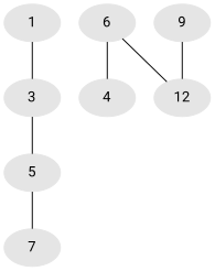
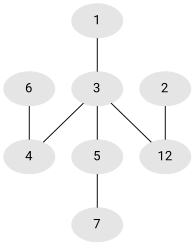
  graph {
    fontname="Roboto Mono"
    node [color=gray90 fontname="Roboto Mono" style=filled]
    edge [fontname="Roboto Mono"]
    1 [super="+12"]
    3 [super="+11+17+20"]
    5 [super="+14"]
    n4 [label=4 super="+15"]
-   9 [super="+19"]
+   9 [super="+19" label=2]
    n6 [label=12 super="+16"]
    7 [super="+17+18+20"]
    6 [super="+4+19"]
    1 -- 3
    3 -- 5
+   3 -- n4
    5 -- 7
    9 -- n6
    6 -- n4
-   6 -- n6
+   3 -- n6
  }
